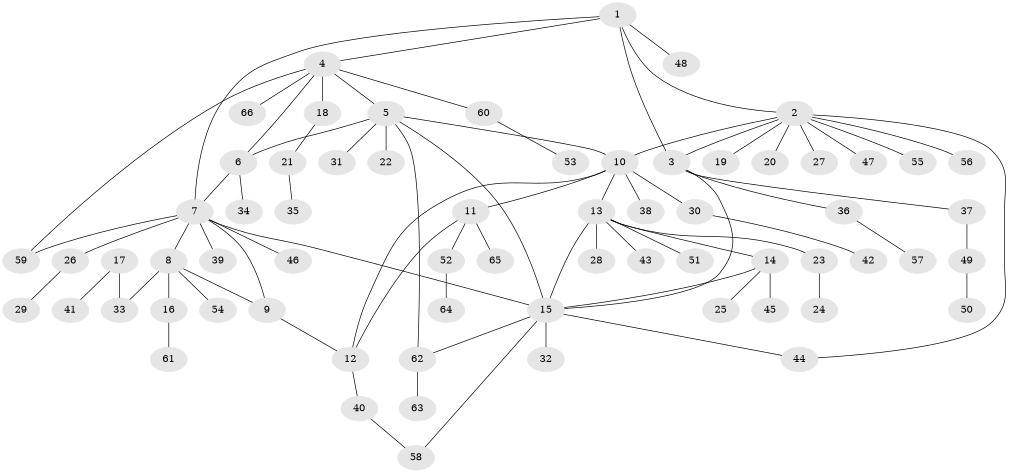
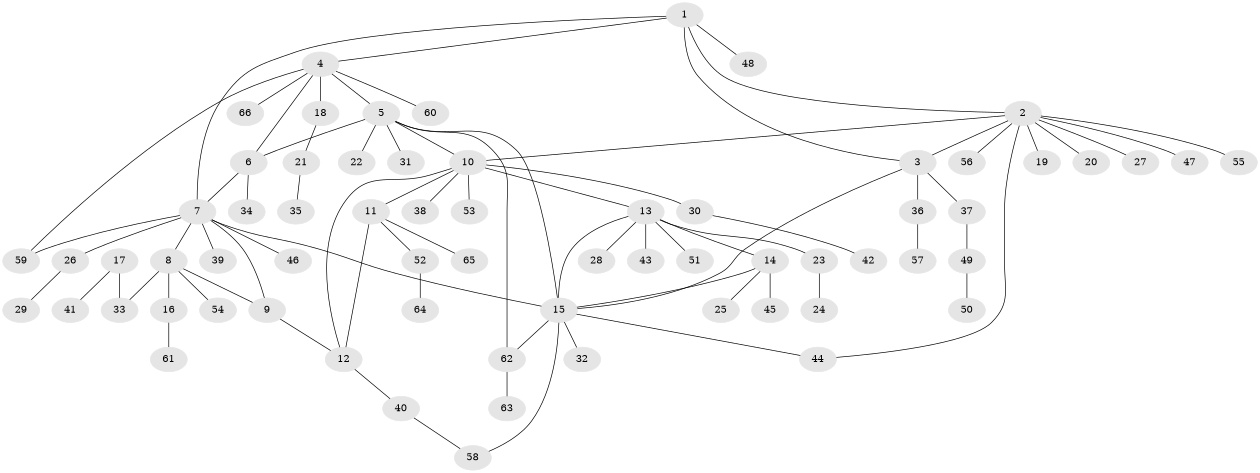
  graph {
    node [color=gray90 style=filled]
    1
    2
    3
    4
    7
    48
    10
    19
    20
    27
    44
    47
    55
    56
    15
    36
    37
    5
    6
    18
    59
    60
    66
    8
    9
    26
    39
    46
    12
    11
    13
    30
    38
    53
    62
    32
    58
    57
    49
    22
    31
    34
    21
    63
    16
    54
    33
    29
    61
    17
    41
    40
    52
    65
    14
    23
    28
    43
    51
    42
    64
    25
    45
    24
    35
    50
    1 -- 2
    1 -- 3
    1 -- 4
    1 -- 7
    1 -- 48
    2 -- 3
    2 -- 10
    2 -- 19
    2 -- 20
    2 -- 27
    2 -- 44
    2 -- 47
    2 -- 55
    2 -- 56
    3 -- 15
    3 -- 36
    3 -- 37
    4 -- 5
    4 -- 6
    4 -- 18
    4 -- 59
    4 -- 60
    4 -- 66
    7 -- 15
    7 -- 59
    7 -- 8
    7 -- 9
    7 -- 26
    7 -- 39
    7 -- 46
    10 -- 12
    10 -- 11
    10 -- 13
    10 -- 30
    10 -- 38
-   60 -- 53
+   10 -- 53
    15 -- 44
    15 -- 62
    15 -- 32
    15 -- 58
    36 -- 57
    37 -- 49
    5 -- 10
    5 -- 15
    5 -- 6
    5 -- 62
    5 -- 22
    5 -- 31
    6 -- 7
    6 -- 34
    18 -- 21
    8 -- 9
    8 -- 16
    8 -- 54
    8 -- 33
    9 -- 12
    26 -- 29
    12 -- 40
    11 -- 12
    11 -- 52
    11 -- 65
    13 -- 15
    13 -- 14
    13 -- 23
    13 -- 28
    13 -- 43
    13 -- 51
    30 -- 42
    62 -- 63
    49 -- 50
    21 -- 35
    16 -- 61
    17 -- 33
    17 -- 41
    40 -- 58
    52 -- 64
    14 -- 15
    14 -- 25
    14 -- 45
    23 -- 24
  }
